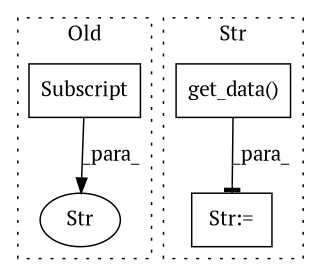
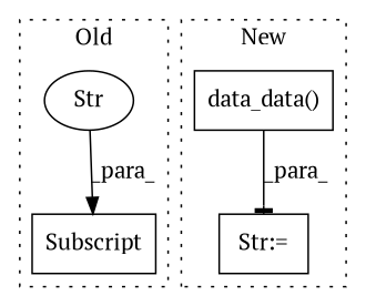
  digraph {
    fontname="PT Serif"
    node [fontname="PT Serif" shape=box]
    edge [fontname="PT Serif"]
    n1 [a=63 l="14,0" label=Subscript s="3764,0"]
    n2 [a=66 l=6 label=Str s=3771 shape=ellipse]
-   n3 [a=75 l="22,1" label="get_data()" s="3951,3976"]
+   n3 [a=75 l="22,1" label="data_data()" s="3951,3976"]
    n4 [a=68 l=3 label="Str:=" s=3948]
    subgraph cluster_1 {
      label=Old
      style=dotted
      n1
      n2
    }
    subgraph cluster_2 {
-     label=Str
+     label=New
      style=dotted
      n3
      n4
    }
-   n1 -> n2 [arrowhead=normal label=_para_]
+   n2 -> n1 [arrowhead=normal label=_para_]
    n3 -> n4 [arrowhead=tee label=_para_]
  }
